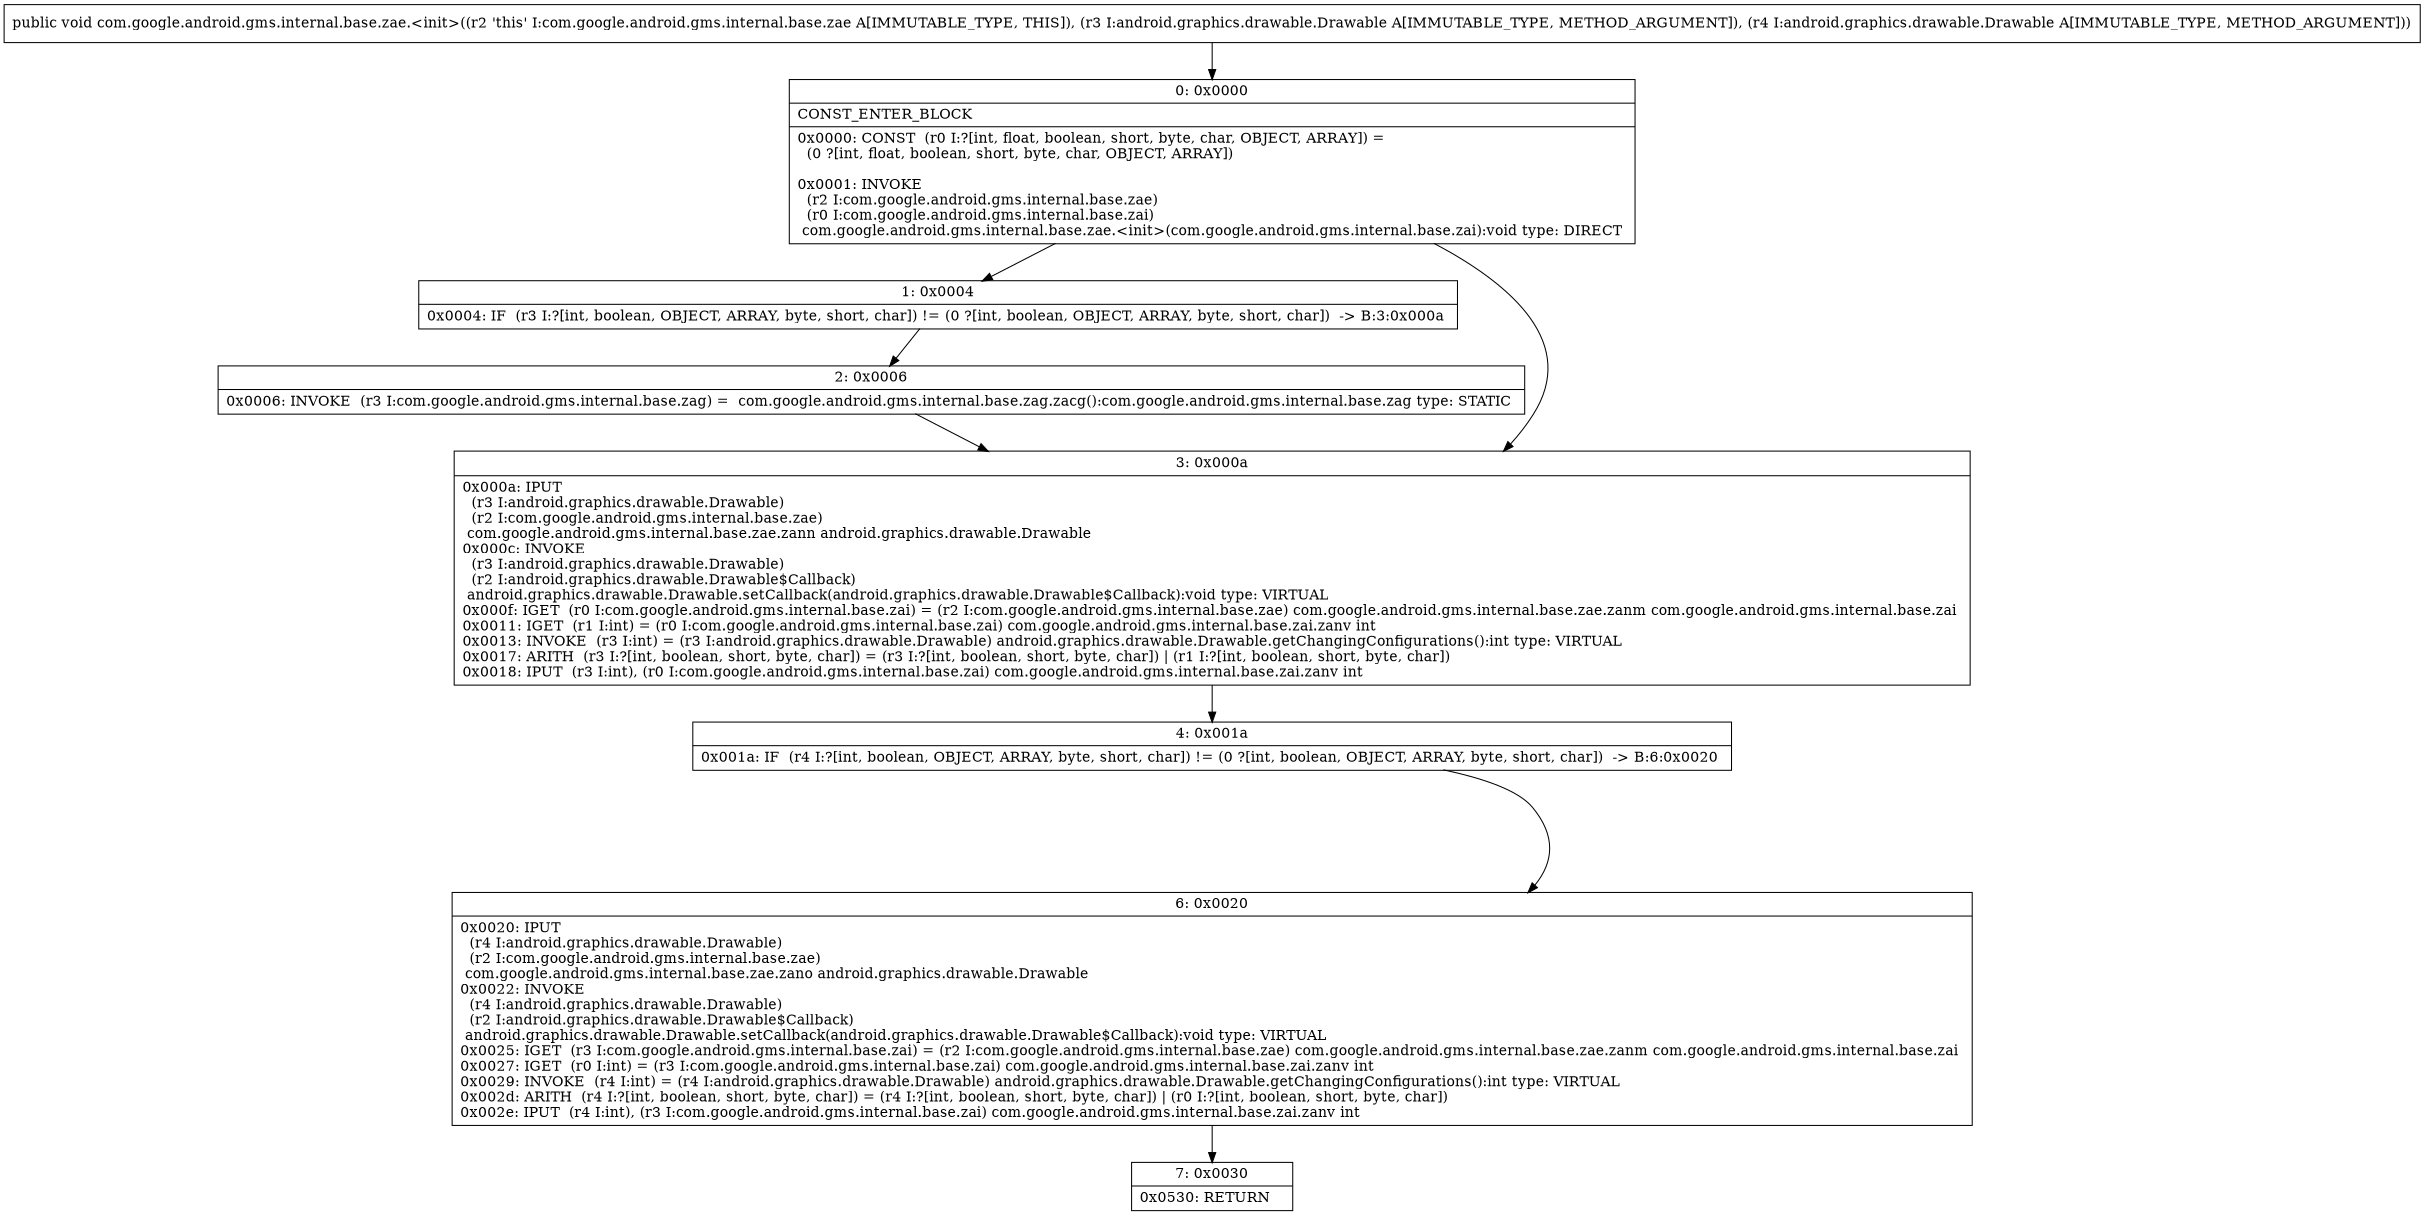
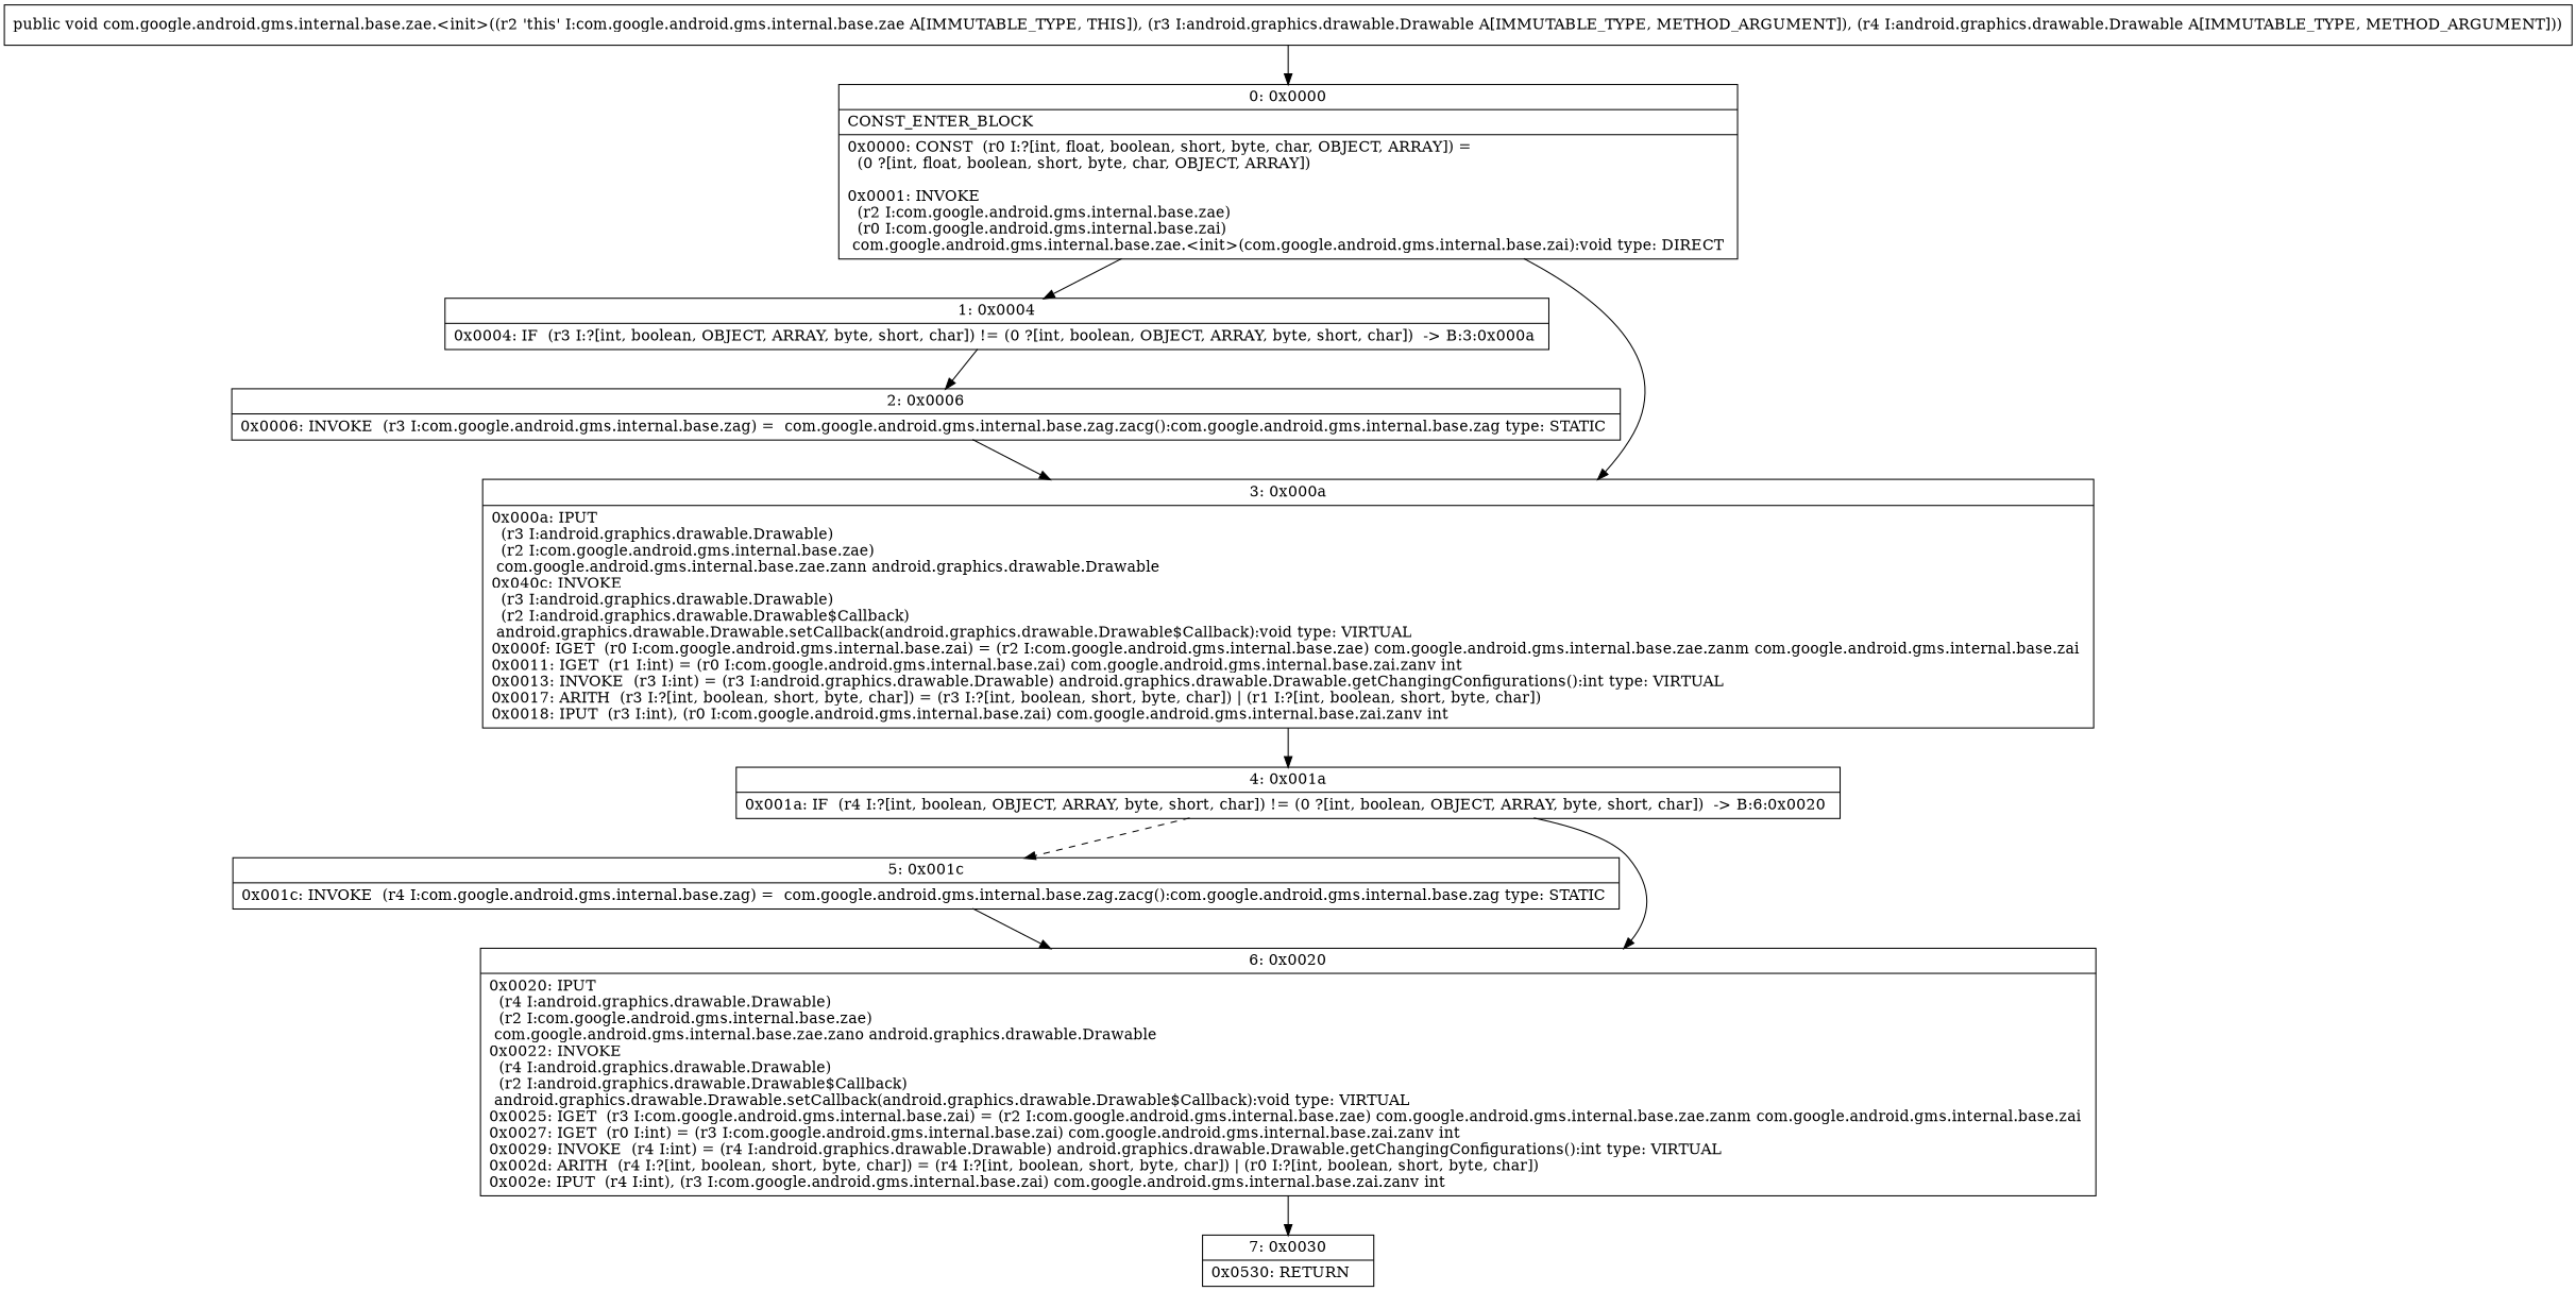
  digraph {
    node [shape=record]
    n1 [label="{0\:\ 0x0000|CONST_ENTER_BLOCK\l|0x0000: CONST  (r0 I:?[int, float, boolean, short, byte, char, OBJECT, ARRAY]) = \l  (0 ?[int, float, boolean, short, byte, char, OBJECT, ARRAY])\l \l0x0001: INVOKE  \l  (r2 I:com.google.android.gms.internal.base.zae)\l  (r0 I:com.google.android.gms.internal.base.zai)\l com.google.android.gms.internal.base.zae.\<init\>(com.google.android.gms.internal.base.zai):void type: DIRECT \l}"]
    n2 [label="{1\:\ 0x0004|0x0004: IF  (r3 I:?[int, boolean, OBJECT, ARRAY, byte, short, char]) != (0 ?[int, boolean, OBJECT, ARRAY, byte, short, char])  \-\> B:3:0x000a \l}"]
-   n3 [label="{3\:\ 0x000a|0x000a: IPUT  \l  (r3 I:android.graphics.drawable.Drawable)\l  (r2 I:com.google.android.gms.internal.base.zae)\l com.google.android.gms.internal.base.zae.zann android.graphics.drawable.Drawable \l0x000c: INVOKE  \l  (r3 I:android.graphics.drawable.Drawable)\l  (r2 I:android.graphics.drawable.Drawable$Callback)\l android.graphics.drawable.Drawable.setCallback(android.graphics.drawable.Drawable$Callback):void type: VIRTUAL \l0x000f: IGET  (r0 I:com.google.android.gms.internal.base.zai) = (r2 I:com.google.android.gms.internal.base.zae) com.google.android.gms.internal.base.zae.zanm com.google.android.gms.internal.base.zai \l0x0011: IGET  (r1 I:int) = (r0 I:com.google.android.gms.internal.base.zai) com.google.android.gms.internal.base.zai.zanv int \l0x0013: INVOKE  (r3 I:int) = (r3 I:android.graphics.drawable.Drawable) android.graphics.drawable.Drawable.getChangingConfigurations():int type: VIRTUAL \l0x0017: ARITH  (r3 I:?[int, boolean, short, byte, char]) = (r3 I:?[int, boolean, short, byte, char]) \| (r1 I:?[int, boolean, short, byte, char]) \l0x0018: IPUT  (r3 I:int), (r0 I:com.google.android.gms.internal.base.zai) com.google.android.gms.internal.base.zai.zanv int \l}"]
+   n3 [label="{3\:\ 0x000a|0x000a: IPUT  \l  (r3 I:android.graphics.drawable.Drawable)\l  (r2 I:com.google.android.gms.internal.base.zae)\l com.google.android.gms.internal.base.zae.zann android.graphics.drawable.Drawable \l0x040c: INVOKE  \l  (r3 I:android.graphics.drawable.Drawable)\l  (r2 I:android.graphics.drawable.Drawable$Callback)\l android.graphics.drawable.Drawable.setCallback(android.graphics.drawable.Drawable$Callback):void type: VIRTUAL \l0x000f: IGET  (r0 I:com.google.android.gms.internal.base.zai) = (r2 I:com.google.android.gms.internal.base.zae) com.google.android.gms.internal.base.zae.zanm com.google.android.gms.internal.base.zai \l0x0011: IGET  (r1 I:int) = (r0 I:com.google.android.gms.internal.base.zai) com.google.android.gms.internal.base.zai.zanv int \l0x0013: INVOKE  (r3 I:int) = (r3 I:android.graphics.drawable.Drawable) android.graphics.drawable.Drawable.getChangingConfigurations():int type: VIRTUAL \l0x0017: ARITH  (r3 I:?[int, boolean, short, byte, char]) = (r3 I:?[int, boolean, short, byte, char]) \| (r1 I:?[int, boolean, short, byte, char]) \l0x0018: IPUT  (r3 I:int), (r0 I:com.google.android.gms.internal.base.zai) com.google.android.gms.internal.base.zai.zanv int \l}"]
    n4 [label="{2\:\ 0x0006|0x0006: INVOKE  (r3 I:com.google.android.gms.internal.base.zag) =  com.google.android.gms.internal.base.zag.zacg():com.google.android.gms.internal.base.zag type: STATIC \l}"]
    n5 [label="{4\:\ 0x001a|0x001a: IF  (r4 I:?[int, boolean, OBJECT, ARRAY, byte, short, char]) != (0 ?[int, boolean, OBJECT, ARRAY, byte, short, char])  \-\> B:6:0x0020 \l}"]
+   n6 [label="{5\:\ 0x001c|0x001c: INVOKE  (r4 I:com.google.android.gms.internal.base.zag) =  com.google.android.gms.internal.base.zag.zacg():com.google.android.gms.internal.base.zag type: STATIC \l}"]
    n7 [label="{6\:\ 0x0020|0x0020: IPUT  \l  (r4 I:android.graphics.drawable.Drawable)\l  (r2 I:com.google.android.gms.internal.base.zae)\l com.google.android.gms.internal.base.zae.zano android.graphics.drawable.Drawable \l0x0022: INVOKE  \l  (r4 I:android.graphics.drawable.Drawable)\l  (r2 I:android.graphics.drawable.Drawable$Callback)\l android.graphics.drawable.Drawable.setCallback(android.graphics.drawable.Drawable$Callback):void type: VIRTUAL \l0x0025: IGET  (r3 I:com.google.android.gms.internal.base.zai) = (r2 I:com.google.android.gms.internal.base.zae) com.google.android.gms.internal.base.zae.zanm com.google.android.gms.internal.base.zai \l0x0027: IGET  (r0 I:int) = (r3 I:com.google.android.gms.internal.base.zai) com.google.android.gms.internal.base.zai.zanv int \l0x0029: INVOKE  (r4 I:int) = (r4 I:android.graphics.drawable.Drawable) android.graphics.drawable.Drawable.getChangingConfigurations():int type: VIRTUAL \l0x002d: ARITH  (r4 I:?[int, boolean, short, byte, char]) = (r4 I:?[int, boolean, short, byte, char]) \| (r0 I:?[int, boolean, short, byte, char]) \l0x002e: IPUT  (r4 I:int), (r3 I:com.google.android.gms.internal.base.zai) com.google.android.gms.internal.base.zai.zanv int \l}"]
    n8 [label="{7\:\ 0x0030|0x0530: RETURN   \l}"]
    n9 [label="{public void com.google.android.gms.internal.base.zae.\<init\>((r2 'this' I:com.google.android.gms.internal.base.zae A[IMMUTABLE_TYPE, THIS]), (r3 I:android.graphics.drawable.Drawable A[IMMUTABLE_TYPE, METHOD_ARGUMENT]), (r4 I:android.graphics.drawable.Drawable A[IMMUTABLE_TYPE, METHOD_ARGUMENT])) }"]
    n1 -> n2
    n1 -> n3
    n2 -> n4 [style=solid]
    n3 -> n5
    n4 -> n3
+   n5 -> n6 [style=dashed]
    n5 -> n7
+   n6 -> n7
    n7 -> n8
    n9 -> n1
  }
